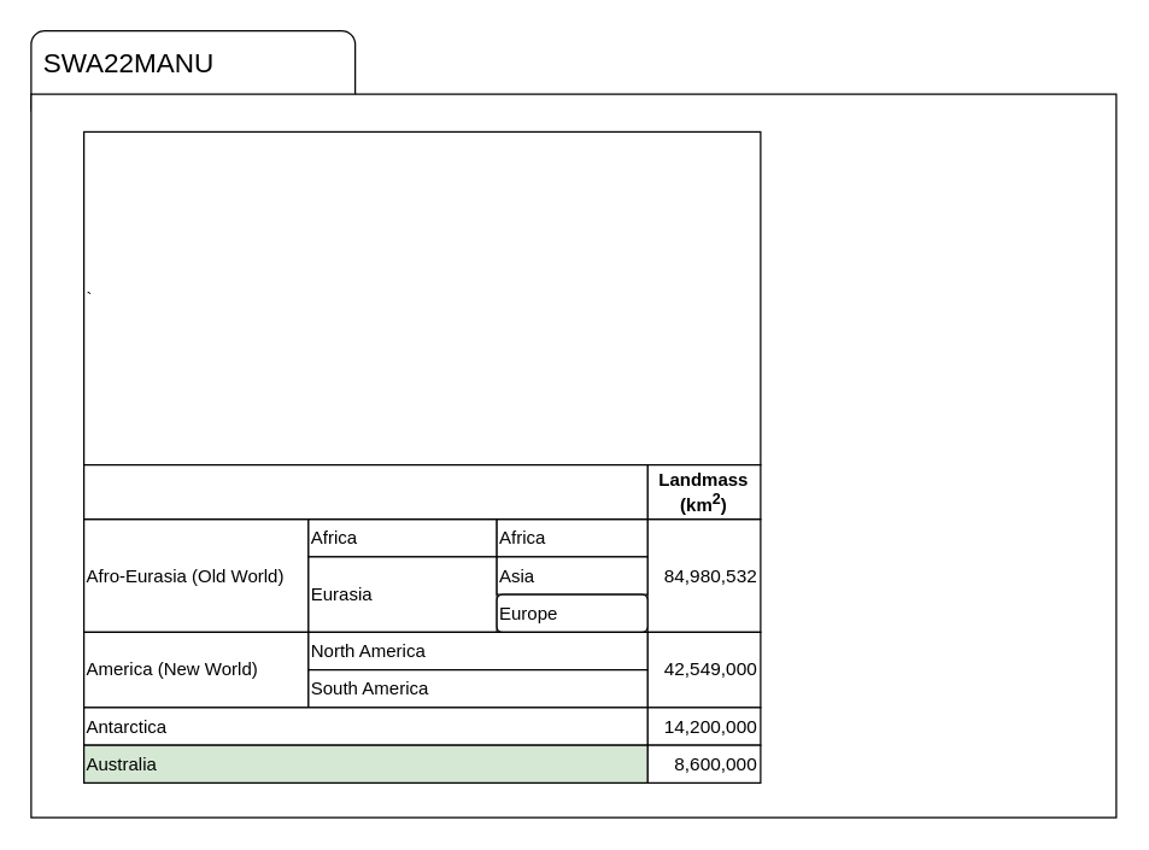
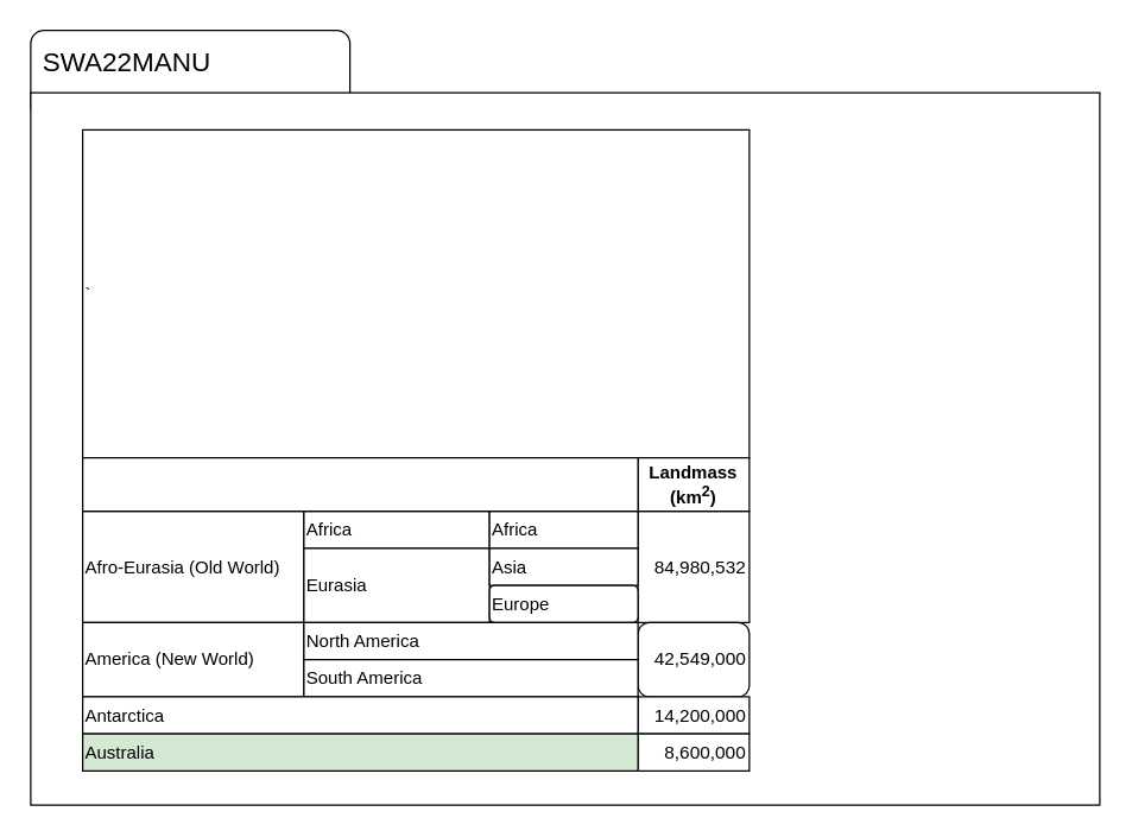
  <mxCell id="0" />
  <mxCell id="1" parent="0" />
  <mxCell id="2" value="" style="group" parent="1" vertex="1" connectable="0"><mxGeometry x="20" y="20" width="720" height="522" as="geometry" /></mxCell>
  <mxCell id="3" value="" style="rounded=1;whiteSpace=wrap;html=1;" parent="2" vertex="1"><mxGeometry width="215" height="60" as="geometry" /></mxCell>
  <mxCell id="4" value="" style="whiteSpace=wrap;html=1;" parent="2" vertex="1"><mxGeometry y="42" width="720" height="480" as="geometry" /></mxCell>
  <mxCell id="5" value="SWA22MANU" style="text;html=1;strokeColor=none;fillColor=none;align=center;verticalAlign=middle;whiteSpace=wrap;rounded=0;fontSize=18;" parent="2" vertex="1"><mxGeometry x="45" y="12" width="40" height="20" as="geometry" /></mxCell>
  <mxCell id="6" value="" style="group" vertex="1" connectable="0" parent="1"><mxGeometry x="55" y="87" width="449" height="432.0" as="geometry" /></mxCell>
  <mxCell id="7" value="" style="group;aspect=fixed;" vertex="1" connectable="0" parent="6"><mxGeometry width="449" height="221.04" as="geometry" /></mxCell>
  <mxCell id="8" value="" style="shape=image;verticalLabelPosition=bottom;labelBackgroundColor=#ffffff;verticalAlign=top;aspect=fixed;imageAspect=0;image=https://upload.wikimedia.org/wikipedia/en/thumb/e/e0/Seven_continents_Australia_not_Oceania.png/1280px-Seven_continents_Australia_not_Oceania.png;" vertex="1" parent="7"><mxGeometry width="448.99" height="221.04" as="geometry" /></mxCell>
  <mxCell id="9" value="`" style="rounded=0;whiteSpace=wrap;html=1;align=left;fillColor=none;" vertex="1" parent="7"><mxGeometry y="0.026" width="449" height="220.987" as="geometry" /></mxCell>
  <mxCell id="10" value="" style="group" vertex="1" connectable="0" parent="6"><mxGeometry y="221" width="449" height="211.0" as="geometry" /></mxCell>
  <mxCell id="11" value="" style="group" vertex="1" connectable="0" parent="10"><mxGeometry y="36.0" width="449" height="175" as="geometry" /></mxCell>
  <mxCell id="12" value="" style="group" vertex="1" connectable="0" parent="11"><mxGeometry width="449" height="75" as="geometry" /></mxCell>
  <mxCell id="13" value="&lt;span style=&quot;font-family: sans-serif; font-size: 12.32px; font-weight: 400;&quot;&gt;84,980,532&lt;/span&gt;" style="rounded=0;whiteSpace=wrap;html=1;align=right;fontStyle=1" vertex="1" parent="12"><mxGeometry x="374" width="75" height="75" as="geometry" /></mxCell>
  <mxCell id="14" value="" style="group" vertex="1" connectable="0" parent="12"><mxGeometry width="374" height="75" as="geometry" /></mxCell>
  <mxCell id="15" value="Afro-Eurasia (Old World)" style="rounded=0;whiteSpace=wrap;html=1;align=left;fontStyle=0" vertex="1" parent="14"><mxGeometry width="149" height="75" as="geometry" /></mxCell>
  <mxCell id="16" value="" style="group" vertex="1" connectable="0" parent="14"><mxGeometry x="149" width="125" height="75" as="geometry" /></mxCell>
  <mxCell id="17" value="Africa" style="rounded=0;whiteSpace=wrap;html=1;align=left;fontStyle=0" vertex="1" parent="16"><mxGeometry width="125" height="25" as="geometry" /></mxCell>
  <mxCell id="18" value="Eurasia" style="rounded=0;whiteSpace=wrap;html=1;align=left;fontStyle=0" vertex="1" parent="16"><mxGeometry y="25" width="125" height="50" as="geometry" /></mxCell>
  <mxCell id="19" value="" style="group" vertex="1" connectable="0" parent="14"><mxGeometry x="274" width="100" height="75" as="geometry" /></mxCell>
  <mxCell id="20" value="Africa" style="rounded=0;whiteSpace=wrap;html=1;align=left;fontStyle=0" vertex="1" parent="19"><mxGeometry width="100" height="25" as="geometry" /></mxCell>
  <mxCell id="21" value="Asia" style="rounded=0;whiteSpace=wrap;html=1;align=left;fontStyle=0" vertex="1" parent="19"><mxGeometry y="25" width="100" height="25" as="geometry" /></mxCell>
  <mxCell id="22" value="Europe" style="whiteSpace=wrap;html=1;align=left;fontStyle=0;rounded=1;" vertex="1" parent="19"><mxGeometry y="50" width="100" height="25" as="geometry" /></mxCell>
  <mxCell id="23" value="" style="group" vertex="1" connectable="0" parent="11"><mxGeometry y="75" width="449" height="50" as="geometry" /></mxCell>
- <mxCell id="24" value="&lt;span style=&quot;font-family: sans-serif ; font-size: 12.32px ; font-weight: 400 ; text-align: left&quot;&gt;42,549,000&lt;/span&gt;" style="rounded=0;whiteSpace=wrap;html=1;align=right;fontStyle=1" vertex="1" parent="23"><mxGeometry x="374" width="75" height="50" as="geometry" /></mxCell>
+ <mxCell id="24" value="&lt;span style=&quot;font-family: sans-serif ; font-size: 12.32px ; font-weight: 400 ; text-align: left&quot;&gt;42,549,000&lt;/span&gt;" style="whiteSpace=wrap;html=1;align=right;fontStyle=1;rounded=1;" vertex="1" parent="23"><mxGeometry x="374" width="75" height="50" as="geometry" /></mxCell>
  <mxCell id="25" value="" style="group" vertex="1" connectable="0" parent="23"><mxGeometry width="374" height="50" as="geometry" /></mxCell>
  <mxCell id="26" value="America (New World)" style="rounded=0;whiteSpace=wrap;html=1;align=left;fontStyle=0" vertex="1" parent="25"><mxGeometry width="149" height="50" as="geometry" /></mxCell>
  <mxCell id="27" value="" style="group" vertex="1" connectable="0" parent="25"><mxGeometry x="149" width="225" height="50" as="geometry" /></mxCell>
  <mxCell id="28" value="North America" style="rounded=0;whiteSpace=wrap;html=1;align=left;fontStyle=0" vertex="1" parent="27"><mxGeometry width="225" height="25" as="geometry" /></mxCell>
  <mxCell id="29" value="South America" style="rounded=0;whiteSpace=wrap;html=1;align=left;fontStyle=0" vertex="1" parent="27"><mxGeometry y="25" width="225" height="25" as="geometry" /></mxCell>
  <mxCell id="30" value="" style="group" vertex="1" connectable="0" parent="11"><mxGeometry y="125" width="449" height="25" as="geometry" /></mxCell>
  <mxCell id="31" value="&lt;span style=&quot;color: rgba(0 , 0 , 0 , 0) ; font-family: monospace ; font-size: 0px ; font-weight: 400&quot;&gt;%3CmxGraphModel%3E%3Croot%3E%3CmxCell%20id%3D%220%22%2F%3E%3CmxCell%20id%3D%221%22%20parent%3D%220%22%2F%3E%3CmxCell%20id%3D%222%22%20value%3D%22%26lt%3Bspan%20style%3D%26quot%3Bfont-family%3A%20sans-serif%20%3B%20font-size%3A%2012.32px%20%3B%20font-weight%3A%20400%20%3B%20text-align%3A%20left%26quot%3B%26gt%3B42%2C549%2C000%26lt%3B%2Fspan%26gt%3B%22%20style%3D%22rounded%3D0%3BwhiteSpace%3Dwrap%3Bhtml%3D1%3Balign%3Dright%3BfontStyle%3D1%22%20vertex%3D%221%22%20parent%3D%221%22%3E%3CmxGeometry%20x%3D%22634%22%20y%3D%22495%22%20width%3D%2275%22%20height%3D%2250%22%20as%3D%22geometry%22%2F%3E%3C%2FmxCell%3E%3C%2Froot%3E%3C%2FmxGraphModel%&lt;/span&gt;&lt;span style=&quot;font-family: sans-serif ; font-size: 12.32px ; font-weight: 400 ; text-align: left&quot;&gt;14,200,000&lt;/span&gt;" style="rounded=0;whiteSpace=wrap;html=1;align=right;fontStyle=1" vertex="1" parent="30"><mxGeometry x="374" width="75" height="25" as="geometry" /></mxCell>
  <mxCell id="32" value="Antarctica" style="rounded=0;whiteSpace=wrap;html=1;align=left;fontStyle=0" vertex="1" parent="30"><mxGeometry width="374" height="25" as="geometry" /></mxCell>
  <mxCell id="33" value="" style="group" vertex="1" connectable="0" parent="11"><mxGeometry y="150" width="449" height="25" as="geometry" /></mxCell>
  <mxCell id="34" value="&lt;span style=&quot;font-family: sans-serif ; font-size: 12.32px ; font-weight: 400 ; text-align: left&quot;&gt;8,600,000&lt;/span&gt;" style="rounded=0;whiteSpace=wrap;html=1;align=right;fontStyle=1" vertex="1" parent="33"><mxGeometry x="374" width="75" height="25" as="geometry" /></mxCell>
  <mxCell id="35" value="Australia" style="rounded=0;whiteSpace=wrap;html=1;align=left;fontStyle=0;fillColor=#d5e8d4;" vertex="1" parent="33"><mxGeometry width="374" height="25" as="geometry" /></mxCell>
  <mxCell id="36" value="" style="group" vertex="1" connectable="0" parent="10"><mxGeometry width="449" height="36" as="geometry" /></mxCell>
  <mxCell id="37" value="Landmass (km&lt;sup&gt;2&lt;/sup&gt;)" style="rounded=0;whiteSpace=wrap;html=1;align=center;fontStyle=1" vertex="1" parent="36"><mxGeometry x="374" width="75" height="36.0" as="geometry" /></mxCell>
  <mxCell id="38" value="" style="rounded=0;whiteSpace=wrap;html=1;align=center;fontStyle=1" vertex="1" parent="36"><mxGeometry y="2.046e-14" width="374" height="36.0" as="geometry" /></mxCell>
